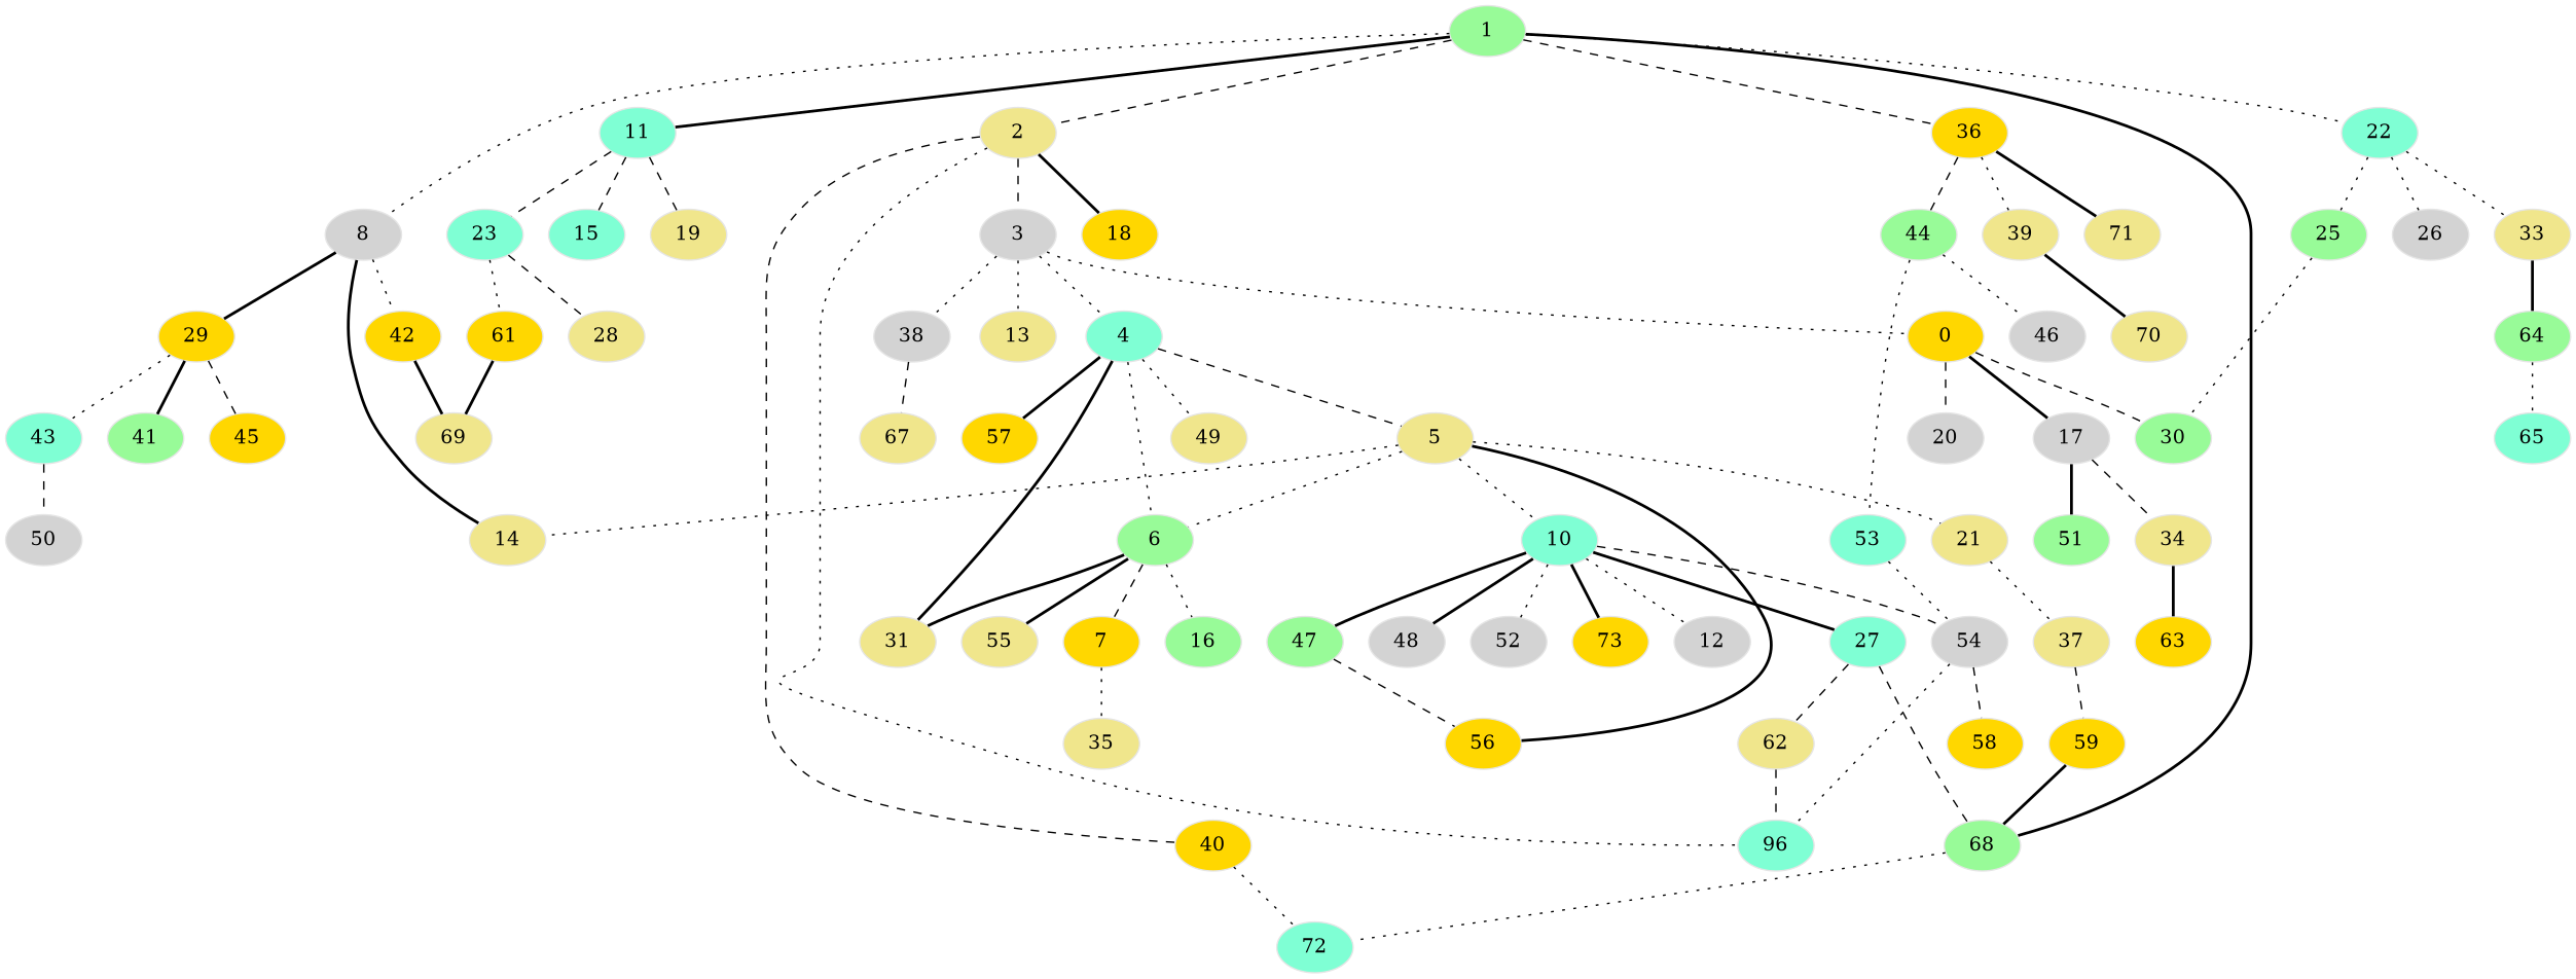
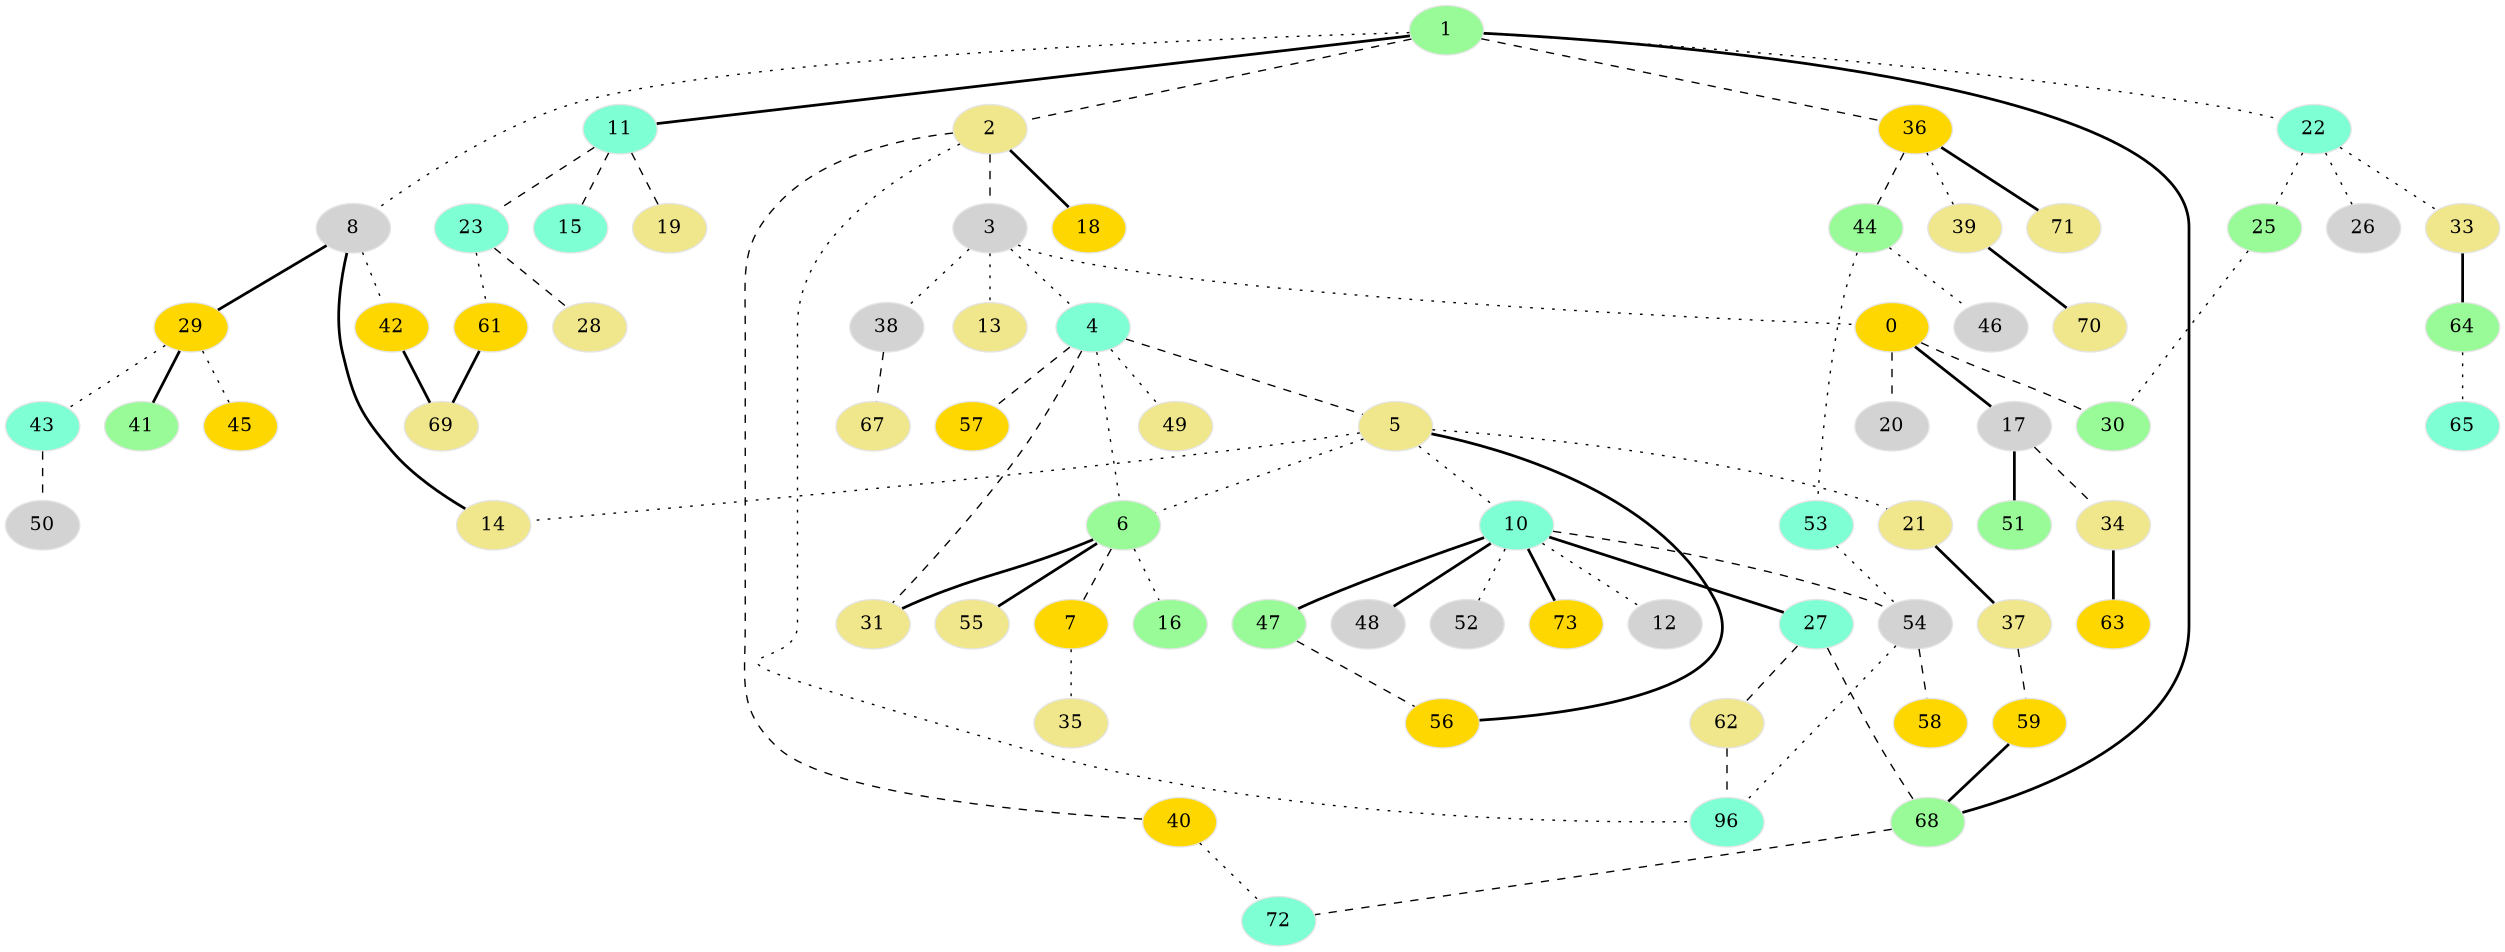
  graph {
    node [color=gray90 fillcolor=khaki style=filled]
    edge [style=dotted]
    1 [fillcolor=palegreen]
    2
    8 [fillcolor=lightgrey]
    11 [fillcolor=aquamarine]
    22 [fillcolor=aquamarine]
    36 [fillcolor=gold]
    68 [fillcolor=palegreen]
    3 [fillcolor=lightgrey]
    18 [fillcolor=gold]
    40 [fillcolor=gold]
    n11 [fillcolor=aquamarine label=96]
    14
    29 [fillcolor=gold]
    42 [fillcolor=gold]
    15 [fillcolor=aquamarine]
    19
    23 [fillcolor=aquamarine]
    25 [fillcolor=palegreen]
    26 [fillcolor=lightgrey]
    33
    39
    44 [fillcolor=palegreen]
    71
    72 [fillcolor=aquamarine]
    4 [fillcolor=aquamarine]
    n26 [fillcolor=gold label=0]
    13
    38 [fillcolor=lightgrey]
    5
    6 [fillcolor=palegreen]
    31
    49
    57 [fillcolor=gold]
    17 [fillcolor=lightgrey]
    20 [fillcolor=lightgrey]
    30 [fillcolor=palegreen]
    67
    10 [fillcolor=aquamarine]
    21
    56 [fillcolor=gold]
    7 [fillcolor=gold]
    16 [fillcolor=palegreen]
    55
    12 [fillcolor=lightgrey]
    27 [fillcolor=aquamarine]
    47 [fillcolor=palegreen]
    48 [fillcolor=lightgrey]
    52 [fillcolor=lightgrey]
    54 [fillcolor=lightgrey]
    73 [fillcolor=gold]
    37
    35
    41 [fillcolor=palegreen]
    43 [fillcolor=aquamarine]
    45 [fillcolor=gold]
    69
    34
    51 [fillcolor=palegreen]
    62
    58 [fillcolor=gold]
    28
    61 [fillcolor=gold]
    63 [fillcolor=gold]
    59 [fillcolor=gold]
    64 [fillcolor=palegreen]
    50 [fillcolor=lightgrey]
    65 [fillcolor=aquamarine]
    70
    46 [fillcolor=lightgrey]
    53 [fillcolor=aquamarine]
    1 -- 2 [style=dashed]
    1 -- 8
    1 -- 11 [style=bold]
    1 -- 22
    1 -- 36 [style=dashed]
    1 -- 68 [style=bold]
    2 -- 3 [style=dashed]
    2 -- 18 [style=bold]
    2 -- 40 [style=dashed]
    2 -- n11
    8 -- 14 [style=bold]
    8 -- 29 [style=bold]
    8 -- 42
    11 -- 15 [style=dashed]
    11 -- 19 [style=dashed]
    11 -- 23 [style=dashed]
    22 -- 25
    22 -- 26
    22 -- 33
    36 -- 39
    36 -- 44 [style=dashed]
    36 -- 71 [style=bold]
-   68 -- 72
+   68 -- 72 [style=dashed]
    3 -- 4
    3 -- n26
    3 -- 13
    3 -- 38
    40 -- 72
    29 -- 41 [style=bold]
    29 -- 43
-   29 -- 45 [style=dashed]
+   29 -- 45
    42 -- 69 [style=bold]
    23 -- 28 [style=dashed]
    23 -- 61
    25 -- 30
    33 -- 64 [style=bold]
    39 -- 70 [style=bold]
    44 -- 46
    44 -- 53
    4 -- 5 [style=dashed]
    4 -- 6
-   4 -- 31 [style=bold]
+   4 -- 31 [style=dashed]
    4 -- 49
-   4 -- 57 [style=bold]
+   4 -- 57 [style=dashed]
    n26 -- 17 [style=bold]
    n26 -- 20 [style=dashed]
    n26 -- 30 [style=dashed]
    38 -- 67 [style=dashed]
    5 -- 14
    5 -- 6
    5 -- 10
    5 -- 21
    5 -- 56 [style=bold]
    6 -- 31 [style=bold]
    6 -- 7 [style=dashed]
    6 -- 16
    6 -- 55 [style=bold]
    17 -- 34 [style=dashed]
    17 -- 51 [style=bold]
    10 -- 12
    10 -- 27 [style=bold]
    10 -- 47 [style=bold]
    10 -- 48 [style=bold]
    10 -- 52
    10 -- 54 [style=dashed]
    10 -- 73 [style=bold]
-   21 -- 37
+   21 -- 37 [style=bold]
    7 -- 35
    27 -- 68 [style=dashed]
    27 -- 62 [style=dashed]
    47 -- 56 [style=dashed]
    54 -- n11
    54 -- 58 [style=dashed]
    37 -- 59 [style=dashed]
    43 -- 50 [style=dashed]
    34 -- 63 [style=bold]
    62 -- n11 [style=dashed]
    61 -- 69 [style=bold]
    59 -- 68 [style=bold]
    64 -- 65
    53 -- 54
  }
